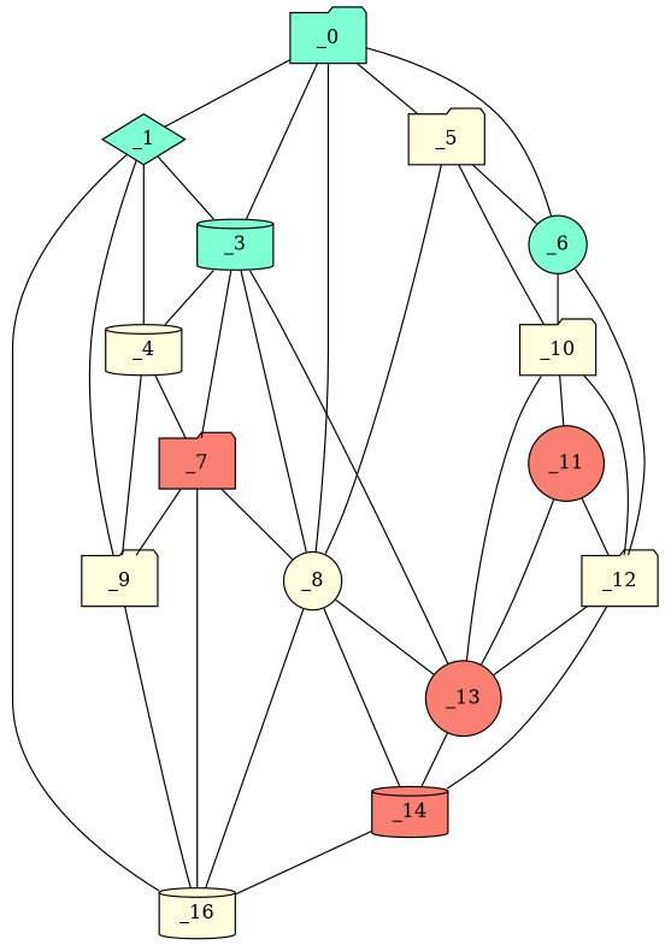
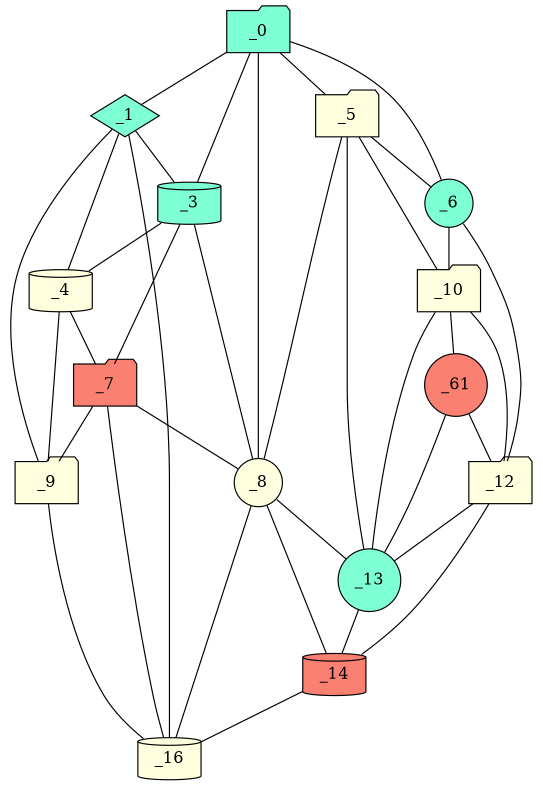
  graph {
    node [fillcolor=lightyellow shape=folder style=filled x=33 y=27]
    edge [valence=2]
    _0 [fillcolor=aquamarine]
    _1 [fillcolor=aquamarine shape=diamond y=124]
    _3 [fillcolor=aquamarine shape=cylinder x=43 y=92]
    _5 [x=51 y=23]
    _6 [fillcolor=aquamarine shape=circle x=54 y=5]
    _8 [shape=circle x=61 y=89]
    _4 [shape=cylinder x=43 y=100]
    _9 [x=61 y=110]
    n9 [label=_16 shape=cylinder x=98 y=122]
    _7 [fillcolor=salmon x=60 y=100]
    _10 [x=64 y=13]
-   _13 [fillcolor=salmon shape=circle x=81 y=23]
+   _13 [fillcolor=aquamarine shape=circle x=81 y=23]
    _12 [x=78 y=5]
    _14 [fillcolor=salmon shape=cylinder x=97]
-   _11 [fillcolor=salmon shape=circle x=74 y=14]
+   _11 [fillcolor=salmon shape=circle x=74 y=14 label=_61]
    _0 -- _1 [valence=1]
    _0 -- _3
    _0 -- _5
    _0 -- _6 [valence=1]
    _0 -- _8
    _1 -- _3
    _1 -- _4
    _1 -- _9
    _1 -- n9 [valence=1]
    _3 -- _8
    _3 -- _4 [valence=1]
    _3 -- _7
    _5 -- _6
    _5 -- _8
    _5 -- _10 [valence=1]
-   _3 -- _13
+   _5 -- _13
    _6 -- _10
    _6 -- _12 [valence=1]
    _8 -- n9
    _8 -- _13
    _8 -- _14
    _4 -- _9
    _4 -- _7
    _9 -- n9 [valence=1]
    _7 -- _8 [valence=1]
    _7 -- _9
    _7 -- n9
    _10 -- _13
    _10 -- _12
    _10 -- _11
    _13 -- _14 [valence=1]
    _12 -- _13
    _12 -- _14 [valence=1]
    _14 -- n9 [valence=1]
    _11 -- _13 [valence=1]
    _11 -- _12
  }
